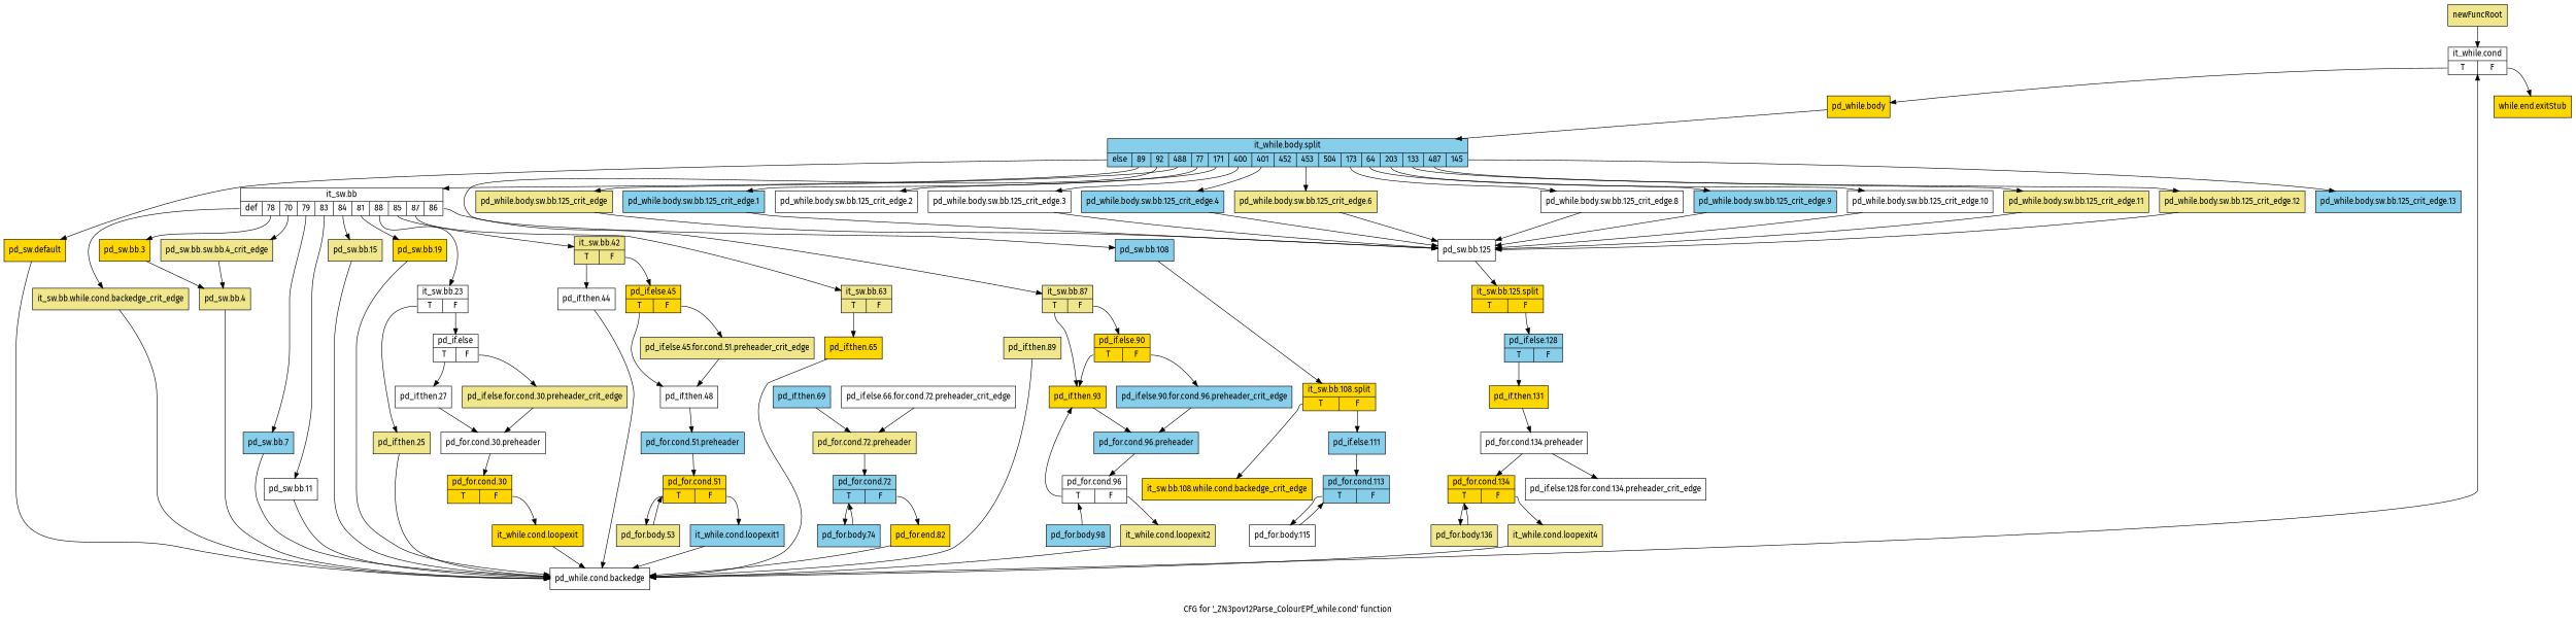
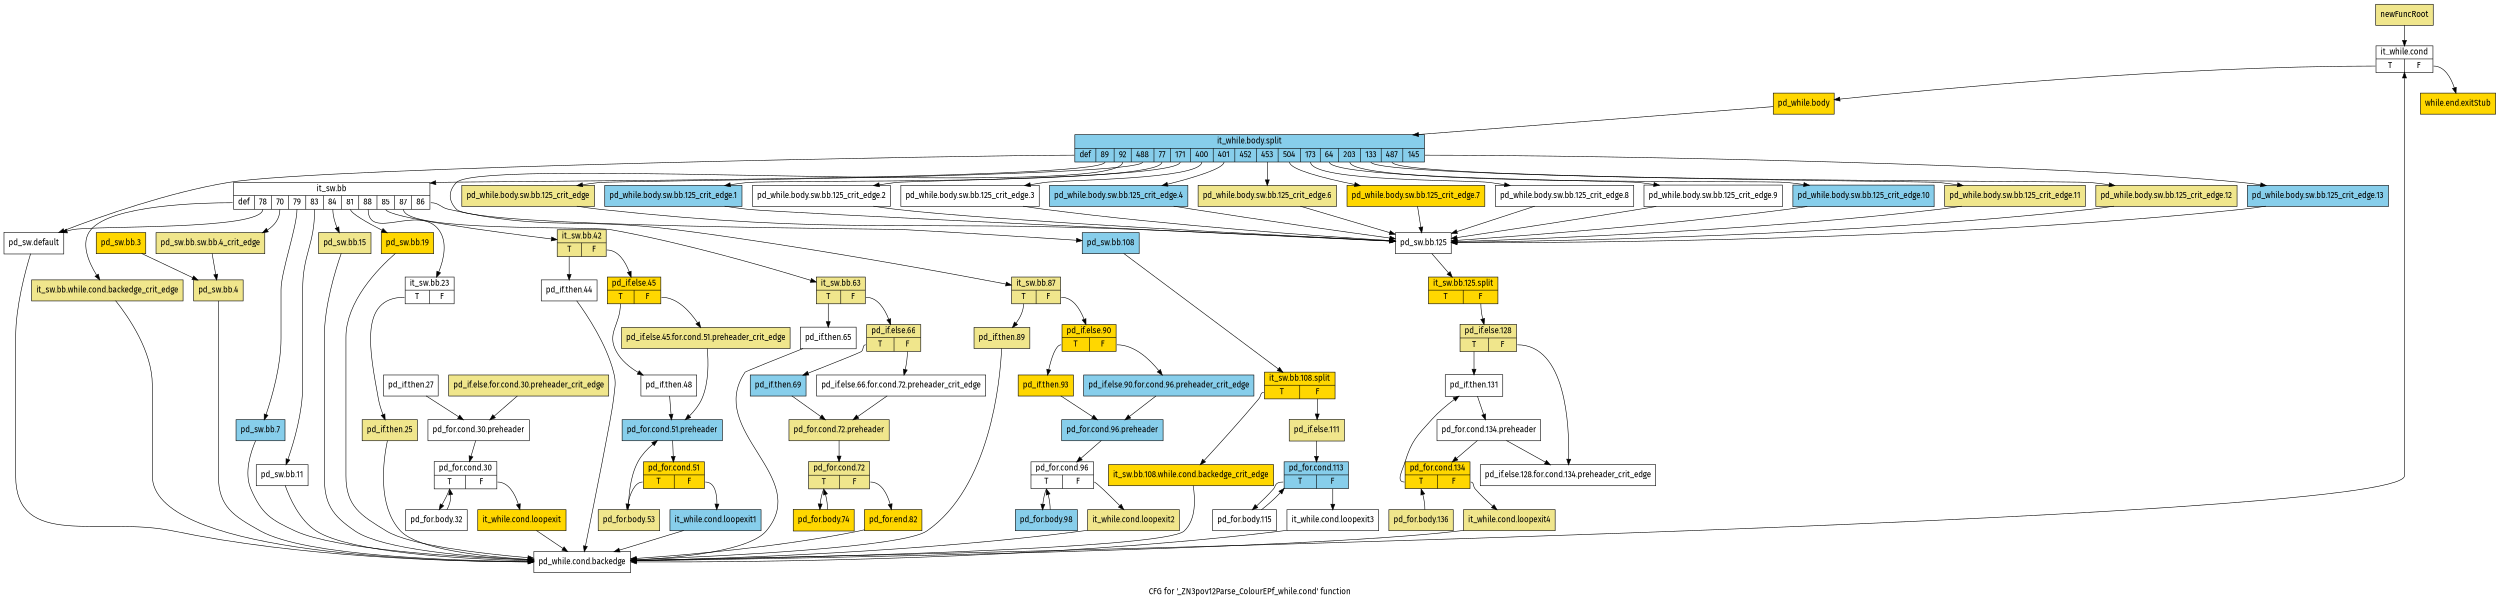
  digraph {
    fontname="Fira Sans"
    label="CFG for '_ZN3pov12Parse_ColourEPf_while.cond' function"
    node [fillcolor=white fontname="Fira Sans" shape=record style=filled]
    edge [fontname="Fira Sans"]
    n1 [fillcolor=khaki label="{newFuncRoot}"]
    n2 [label="{it_while.cond|{<s0>T|<s1>F}}"]
    n3 [fillcolor=gold label="{while.end.exitStub}"]
    n4 [fillcolor=gold label="{pd_while.body}"]
-   n5 [fillcolor=skyblue label="{it_while.body.split|{<s0>else|<s1>89|<s2>92|<s3>488|<s4>77|<s5>171|<s6>400|<s7>401|<s8>452|<s9>453|<s10>504|<s11>173|<s12>64|<s13>203|<s14>133|<s15>487|<s16>145}}"]
-   n6 [fillcolor=gold label="{pd_sw.default}"]
+   n5 [fillcolor=skyblue label="{it_while.body.split|{<s0>def|<s1>89|<s2>92|<s3>488|<s4>77|<s5>171|<s6>400|<s7>401|<s8>452|<s9>453|<s10>504|<s11>173|<s12>64|<s13>203|<s14>133|<s15>487|<s16>145}}"]
+   n6 [label="{pd_sw.default}"]
    n7 [label="{it_sw.bb|{<s0>def|<s1>78|<s2>70|<s3>79|<s4>83|<s5>84|<s6>81|<s7>88|<s8>85|<s9>87|<s10>86}}"]
    n8 [fillcolor=skyblue label="{pd_sw.bb.108}"]
    n9 [fillcolor=khaki label="{pd_while.body.sw.bb.125_crit_edge}"]
    n10 [fillcolor=skyblue label="{pd_while.body.sw.bb.125_crit_edge.1}"]
    n11 [label="{pd_while.body.sw.bb.125_crit_edge.2}"]
    n12 [label="{pd_while.body.sw.bb.125_crit_edge.3}"]
    n13 [fillcolor=skyblue label="{pd_while.body.sw.bb.125_crit_edge.4}"]
    n14 [fillcolor=khaki label="{pd_while.body.sw.bb.125_crit_edge.6}"]
+   n15 [fillcolor=gold label="{pd_while.body.sw.bb.125_crit_edge.7}"]
    n16 [label="{pd_while.body.sw.bb.125_crit_edge.8}"]
-   n17 [fillcolor=skyblue label="{pd_while.body.sw.bb.125_crit_edge.9}"]
-   n18 [label="{pd_while.body.sw.bb.125_crit_edge.10}"]
+   n17 [label="{pd_while.body.sw.bb.125_crit_edge.9}"]
+   n18 [fillcolor=skyblue label="{pd_while.body.sw.bb.125_crit_edge.10}"]
    n19 [fillcolor=khaki label="{pd_while.body.sw.bb.125_crit_edge.11}"]
    n20 [fillcolor=khaki label="{pd_while.body.sw.bb.125_crit_edge.12}"]
    n21 [fillcolor=skyblue label="{pd_while.body.sw.bb.125_crit_edge.13}"]
    n22 [label="{pd_while.cond.backedge}"]
    n23 [fillcolor=khaki label="{it_sw.bb.while.cond.backedge_crit_edge}"]
    n24 [fillcolor=gold label="{pd_sw.bb.3}"]
    n25 [fillcolor=khaki label="{pd_sw.bb.sw.bb.4_crit_edge}"]
    n26 [fillcolor=skyblue label="{pd_sw.bb.7}"]
    n27 [label="{pd_sw.bb.11}"]
    n28 [fillcolor=khaki label="{pd_sw.bb.15}"]
    n29 [fillcolor=gold label="{pd_sw.bb.19}"]
    n30 [label="{it_sw.bb.23|{<s0>T|<s1>F}}"]
    n31 [fillcolor=khaki label="{it_sw.bb.42|{<s0>T|<s1>F}}"]
    n32 [fillcolor=khaki label="{it_sw.bb.63|{<s0>T|<s1>F}}"]
    n33 [fillcolor=khaki label="{it_sw.bb.87|{<s0>T|<s1>F}}"]
    n34 [fillcolor=gold label="{it_sw.bb.108.split|{<s0>T|<s1>F}}"]
    n35 [label="{pd_sw.bb.125}"]
    n36 [fillcolor=khaki label="{pd_sw.bb.4}"]
    n37 [fillcolor=khaki label="{pd_if.then.25}"]
-   n38 [label="{pd_if.else|{<s0>T|<s1>F}}"]
    n39 [label="{pd_if.then.44}"]
    n40 [fillcolor=gold label="{pd_if.else.45|{<s0>T|<s1>F}}"]
-   n41 [fillcolor=gold label="{pd_if.then.65}"]
+   n41 [label="{pd_if.then.65}"]
+   n42 [fillcolor=khaki label="{pd_if.else.66|{<s0>T|<s1>F}}"]
    n43 [fillcolor=khaki label="{pd_if.then.89}"]
    n44 [fillcolor=gold label="{pd_if.else.90|{<s0>T|<s1>F}}"]
    n45 [fillcolor=gold label="{it_sw.bb.108.while.cond.backedge_crit_edge}"]
-   n46 [fillcolor=skyblue label="{pd_if.else.111}"]
+   n46 [fillcolor=khaki label="{pd_if.else.111}"]
    n47 [fillcolor=gold label="{it_sw.bb.125.split|{<s0>T|<s1>F}}"]
-   n48 [fillcolor=skyblue label="{pd_if.else.128|{<s0>T|<s1>F}}"]
-   n49 [fillcolor=gold label="{pd_if.then.131}"]
+   n48 [fillcolor=khaki label="{pd_if.else.128|{<s0>T|<s1>F}}"]
+   n49 [label="{pd_if.then.131}"]
    n50 [label="{pd_if.else.128.for.cond.134.preheader_crit_edge}"]
    n51 [label="{pd_for.cond.134.preheader}"]
    n52 [fillcolor=gold label="{pd_for.cond.134|{<s0>T|<s1>F}}"]
    n53 [fillcolor=khaki label="{pd_for.body.136}"]
    n54 [fillcolor=khaki label="{it_while.cond.loopexit4}"]
    n55 [fillcolor=skyblue label="{pd_for.cond.113|{<s0>T|<s1>F}}"]
    n56 [label="{pd_for.body.115}"]
+   n57 [label="{it_while.cond.loopexit3}"]
    n58 [label="{pd_if.then.27}"]
    n59 [fillcolor=khaki label="{pd_if.else.for.cond.30.preheader_crit_edge}"]
    n60 [label="{pd_if.then.48}"]
    n61 [fillcolor=khaki label="{pd_if.else.45.for.cond.51.preheader_crit_edge}"]
    n62 [fillcolor=skyblue label="{pd_if.then.69}"]
    n63 [label="{pd_if.else.66.for.cond.72.preheader_crit_edge}"]
    n64 [fillcolor=gold label="{pd_if.then.93}"]
    n65 [fillcolor=skyblue label="{pd_if.else.90.for.cond.96.preheader_crit_edge}"]
    n66 [fillcolor=skyblue label="{pd_for.cond.96.preheader}"]
    n67 [label="{pd_for.cond.96|{<s0>T|<s1>F}}"]
    n68 [fillcolor=skyblue label="{pd_for.body.98}"]
    n69 [fillcolor=khaki label="{it_while.cond.loopexit2}"]
    n70 [fillcolor=khaki label="{pd_for.cond.72.preheader}"]
-   n71 [fillcolor=skyblue label="{pd_for.cond.72|{<s0>T|<s1>F}}"]
-   n72 [fillcolor=skyblue label="{pd_for.body.74}"]
+   n71 [fillcolor=khaki label="{pd_for.cond.72|{<s0>T|<s1>F}}"]
+   n72 [fillcolor=gold label="{pd_for.body.74}"]
    n73 [fillcolor=gold label="{pd_for.end.82}"]
    n74 [fillcolor=skyblue label="{pd_for.cond.51.preheader}"]
    n75 [fillcolor=gold label="{pd_for.cond.51|{<s0>T|<s1>F}}"]
    n76 [fillcolor=khaki label="{pd_for.body.53}"]
    n77 [fillcolor=skyblue label="{it_while.cond.loopexit1}"]
    n78 [label="{pd_for.cond.30.preheader}"]
-   n79 [fillcolor=gold label="{pd_for.cond.30|{<s0>T|<s1>F}}"]
+   n79 [label="{pd_for.cond.30|{<s0>T|<s1>F}}"]
+   n80 [label="{pd_for.body.32}"]
    n81 [fillcolor=gold label="{it_while.cond.loopexit}"]
    n1 -> n2
    n2 -> n3 [tailport=s1]
    n2 -> n4 [tailport=s0]
    n4 -> n5
    n5 -> n6 [tailport=s0]
    n5 -> n7 [tailport=s1]
    n5 -> n8 [tailport=s2]
    n5 -> n9 [tailport=s3]
    n5 -> n10 [tailport=s4]
    n5 -> n11 [tailport=s5]
    n5 -> n12 [tailport=s6]
    n5 -> n13 [tailport=s7]
    n5 -> n14 [tailport=s9]
+   n5 -> n15 [tailport=s10]
    n5 -> n16 [tailport=s11]
    n5 -> n17 [tailport=s12]
    n5 -> n18 [tailport=s13]
    n5 -> n19 [tailport=s14]
    n5 -> n20 [tailport=s15]
    n5 -> n21 [tailport=s16]
    n6 -> n22
    n7 -> n23 [tailport=s0]
-   n7 -> n24 [tailport=s1]
+   n7 -> n6 [tailport=s1]
    n7 -> n25 [tailport=s2]
    n7 -> n26 [tailport=s3]
    n7 -> n27 [tailport=s4]
    n7 -> n28 [tailport=s5]
    n7 -> n29 [tailport=s6]
    n7 -> n30 [tailport=s7]
    n7 -> n31 [tailport=s8]
    n7 -> n32 [tailport=s9]
    n7 -> n33 [tailport=s10]
    n8 -> n34
    n9 -> n35
    n10 -> n35
+   n11 -> n35
    n12 -> n35
    n13 -> n35
    n14 -> n35
+   n15 -> n35
    n16 -> n35
    n17 -> n35
    n18 -> n35
    n19 -> n35
    n20 -> n35
+   n21 -> n35
    n22 -> n2
    n23 -> n22
    n24 -> n36
    n25 -> n36
    n26 -> n22
    n27 -> n22
    n28 -> n22
    n29 -> n22
    n30 -> n37 [tailport=s0]
-   n30 -> n38 [tailport=s1]
    n31 -> n39 [tailport=s0]
    n31 -> n40 [tailport=s1]
    n32 -> n41 [tailport=s0]
-   n33 -> n64 [tailport=s0]
+   n32 -> n42 [tailport=s1]
+   n33 -> n43 [tailport=s0]
    n33 -> n44 [tailport=s1]
    n34 -> n45 [tailport=s0]
    n34 -> n46 [tailport=s1]
    n35 -> n47
    n36 -> n22
    n37 -> n22
-   n38 -> n58 [tailport=s0]
-   n38 -> n59 [tailport=s1]
    n39 -> n22
    n40 -> n60 [tailport=s0]
    n40 -> n61 [tailport=s1]
    n41 -> n22
+   n42 -> n62 [tailport=s0]
+   n42 -> n63 [tailport=s1]
    n43 -> n22
    n44 -> n64 [tailport=s0]
    n44 -> n65 [tailport=s1]
+   n45 -> n22
    n46 -> n55
    n47 -> n48 [tailport=s1]
    n48 -> n49 [tailport=s0]
+   n48 -> n50 [tailport=s1]
    n49 -> n51
    n51 -> n50
    n51 -> n52
-   n52 -> n53 [tailport=s0]
+   n52 -> n49 [tailport=s0]
    n52 -> n54 [tailport=s1]
    n53 -> n52
    n54 -> n22
    n55 -> n56 [tailport=s0]
+   n55 -> n57 [tailport=s1]
    n56 -> n55
+   n57 -> n22
    n58 -> n78
    n59 -> n78
    n60 -> n74
-   n61 -> n60
+   n61 -> n74
    n62 -> n70
    n63 -> n70
    n64 -> n66
    n65 -> n66
    n66 -> n67
-   n67 -> n64 [tailport=s0]
+   n67 -> n68 [tailport=s0]
    n67 -> n69 [tailport=s1]
    n68 -> n67
    n69 -> n22
    n70 -> n71
    n71 -> n72 [tailport=s0]
    n71 -> n73 [tailport=s1]
    n72 -> n71
    n73 -> n22
    n74 -> n75
    n75 -> n76 [tailport=s0]
    n75 -> n77 [tailport=s1]
-   n76 -> n75
+   n76 -> n74
    n77 -> n22
    n78 -> n79
+   n79 -> n80 [tailport=s0]
    n79 -> n81 [tailport=s1]
+   n80 -> n79
    n81 -> n22
  }
